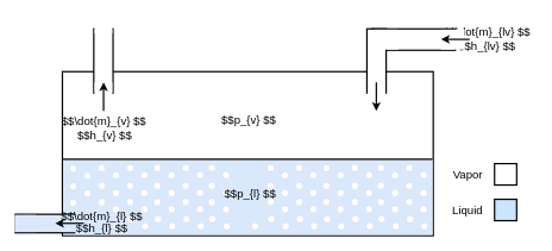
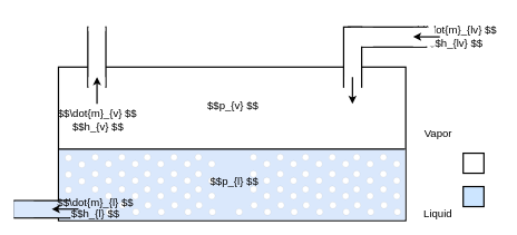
  <mxCell id="0" />
  <mxCell id="1" parent="0" />
  <mxCell id="2" value="" style="rounded=0;whiteSpace=wrap;html=1;strokeWidth=2;" vertex="1" parent="1"><mxGeometry x="87" y="100" width="520" height="230" as="geometry" /></mxCell>
  <mxCell id="3" value="" style="rounded=0;whiteSpace=wrap;html=1;fillColor=#CCE5FF;strokeColor=#000000;gradientDirection=south;strokeWidth=2;" vertex="1" parent="1"><mxGeometry x="693" y="279" width="31" height="30" as="geometry" /></mxCell>
  <mxCell id="4" value="" style="rounded=0;whiteSpace=wrap;html=1;fillColor=#FFFFFF;strokeColor=#000000;gradientDirection=south;strokeWidth=2;" vertex="1" parent="1"><mxGeometry x="693" y="229" width="31" height="30" as="geometry" /></mxCell>
- <mxCell id="5" value="Vapor" style="text;whiteSpace=wrap;html=1;fontSize=16;fontFamily=Helvetica;" vertex="1" parent="1"><mxGeometry x="633" y="229" width="49" height="30" as="geometry" /></mxCell>
- <mxCell id="6" value="Liquid" style="text;whiteSpace=wrap;html=1;fontSize=16;fontFamily=Helvetica;" vertex="1" parent="1"><mxGeometry x="632" y="279" width="50" height="30" as="geometry" /></mxCell>
+ <mxCell id="5" value="Vapor" style="text;whiteSpace=wrap;html=1;fontSize=16;fontFamily=Helvetica;" vertex="1" parent="1"><mxGeometry x="633" y="184" width="49" height="30" as="geometry" /></mxCell>
+ <mxCell id="6" value="Liquid" style="text;whiteSpace=wrap;html=1;fontSize=16;fontFamily=Helvetica;" vertex="1" parent="1"><mxGeometry x="632" y="304" width="50" height="30" as="geometry" /></mxCell>
  <mxCell id="7" value="" style="rounded=0;whiteSpace=wrap;html=1;strokeColor=none;fillColor=#dae8fc;" vertex="1" parent="1"><mxGeometry x="88" y="223" width="518" height="106" as="geometry" /></mxCell>
  <mxCell id="8" value="" style="endArrow=none;html=1;rounded=0;strokeWidth=2;entryX=1;entryY=0;entryDx=0;entryDy=0;" edge="1" parent="1" target="7"><mxGeometry width="50" height="50" relative="1" as="geometry"><mxPoint x="87" y="223" as="sourcePoint" /><mxPoint x="140" y="223" as="targetPoint" /></mxGeometry></mxCell>
- <mxCell id="9" value="$$p_{v} $$ " style="text;html=1;align=center;verticalAlign=middle;resizable=0;points=[];autosize=1;strokeColor=none;fillColor=none;fontSize=16;fontFamily=Helvetica;fontColor=#000000;" vertex="1" parent="1"><mxGeometry x="302.5" y="157" width="90" height="20" as="geometry" /></mxCell>
+ <mxCell id="9" value="$$p_{v} $$ " style="text;html=1;align=center;verticalAlign=middle;resizable=0;points=[];autosize=1;strokeColor=none;fillColor=none;fontSize=16;fontFamily=Helvetica;fontColor=#000000;" vertex="1" parent="1"><mxGeometry x="302.5" y="147" width="90" height="20" as="geometry" /></mxCell>
  <mxCell id="10" value="" style="ellipse;whiteSpace=wrap;html=1;aspect=fixed;strokeWidth=0;gradientDirection=south;" vertex="1" parent="1"><mxGeometry x="529.5" y="302" width="10" height="10" as="geometry" /></mxCell>
  <mxCell id="11" value="" style="ellipse;whiteSpace=wrap;html=1;aspect=fixed;strokeWidth=0;gradientDirection=south;" vertex="1" parent="1"><mxGeometry x="549.5" y="312" width="10" height="10" as="geometry" /></mxCell>
  <mxCell id="12" value="" style="ellipse;whiteSpace=wrap;html=1;aspect=fixed;strokeWidth=0;gradientDirection=south;" vertex="1" parent="1"><mxGeometry x="569.5" y="302" width="10" height="10" as="geometry" /></mxCell>
  <mxCell id="13" value="" style="ellipse;whiteSpace=wrap;html=1;aspect=fixed;strokeWidth=0;gradientDirection=south;" vertex="1" parent="1"><mxGeometry x="589.5" y="312" width="10" height="10" as="geometry" /></mxCell>
  <mxCell id="14" value="" style="ellipse;whiteSpace=wrap;html=1;aspect=fixed;strokeWidth=0;gradientDirection=south;" vertex="1" parent="1"><mxGeometry x="528.5" y="278" width="10" height="10" as="geometry" /></mxCell>
  <mxCell id="15" value="" style="ellipse;whiteSpace=wrap;html=1;aspect=fixed;strokeWidth=0;gradientDirection=south;" vertex="1" parent="1"><mxGeometry x="548.5" y="288" width="10" height="10" as="geometry" /></mxCell>
  <mxCell id="16" value="" style="ellipse;whiteSpace=wrap;html=1;aspect=fixed;strokeWidth=0;gradientDirection=south;" vertex="1" parent="1"><mxGeometry x="568.5" y="278" width="10" height="10" as="geometry" /></mxCell>
  <mxCell id="17" value="" style="ellipse;whiteSpace=wrap;html=1;aspect=fixed;strokeWidth=0;gradientDirection=south;" vertex="1" parent="1"><mxGeometry x="588.5" y="288" width="10" height="10" as="geometry" /></mxCell>
  <mxCell id="18" value="" style="ellipse;whiteSpace=wrap;html=1;aspect=fixed;strokeWidth=0;gradientDirection=south;" vertex="1" parent="1"><mxGeometry x="528.5" y="255" width="10" height="10" as="geometry" /></mxCell>
  <mxCell id="19" value="" style="ellipse;whiteSpace=wrap;html=1;aspect=fixed;strokeWidth=0;gradientDirection=south;" vertex="1" parent="1"><mxGeometry x="548.5" y="265" width="10" height="10" as="geometry" /></mxCell>
  <mxCell id="20" value="" style="ellipse;whiteSpace=wrap;html=1;aspect=fixed;strokeWidth=0;gradientDirection=south;" vertex="1" parent="1"><mxGeometry x="568.5" y="255" width="10" height="10" as="geometry" /></mxCell>
  <mxCell id="21" value="" style="ellipse;whiteSpace=wrap;html=1;aspect=fixed;strokeWidth=0;gradientDirection=south;" vertex="1" parent="1"><mxGeometry x="588.5" y="265" width="10" height="10" as="geometry" /></mxCell>
  <mxCell id="22" value="" style="ellipse;whiteSpace=wrap;html=1;aspect=fixed;strokeWidth=0;gradientDirection=south;" vertex="1" parent="1"><mxGeometry x="528.5" y="230" width="10" height="10" as="geometry" /></mxCell>
  <mxCell id="23" value="" style="ellipse;whiteSpace=wrap;html=1;aspect=fixed;strokeWidth=0;gradientDirection=south;" vertex="1" parent="1"><mxGeometry x="548.5" y="240" width="10" height="10" as="geometry" /></mxCell>
  <mxCell id="24" value="" style="ellipse;whiteSpace=wrap;html=1;aspect=fixed;strokeWidth=0;gradientDirection=south;" vertex="1" parent="1"><mxGeometry x="568.5" y="230" width="10" height="10" as="geometry" /></mxCell>
  <mxCell id="25" value="" style="ellipse;whiteSpace=wrap;html=1;aspect=fixed;strokeWidth=0;gradientDirection=south;" vertex="1" parent="1"><mxGeometry x="588.5" y="240" width="10" height="10" as="geometry" /></mxCell>
  <mxCell id="26" value="" style="ellipse;whiteSpace=wrap;html=1;aspect=fixed;strokeWidth=0;gradientDirection=south;" vertex="1" parent="1"><mxGeometry x="453" y="302" width="10" height="10" as="geometry" /></mxCell>
  <mxCell id="27" value="" style="ellipse;whiteSpace=wrap;html=1;aspect=fixed;strokeWidth=0;gradientDirection=south;" vertex="1" parent="1"><mxGeometry x="473" y="312" width="10" height="10" as="geometry" /></mxCell>
  <mxCell id="28" value="" style="ellipse;whiteSpace=wrap;html=1;aspect=fixed;strokeWidth=0;gradientDirection=south;" vertex="1" parent="1"><mxGeometry x="493" y="302" width="10" height="10" as="geometry" /></mxCell>
  <mxCell id="29" value="" style="ellipse;whiteSpace=wrap;html=1;aspect=fixed;strokeWidth=0;gradientDirection=south;" vertex="1" parent="1"><mxGeometry x="513" y="312" width="10" height="10" as="geometry" /></mxCell>
  <mxCell id="30" value="" style="ellipse;whiteSpace=wrap;html=1;aspect=fixed;strokeWidth=0;gradientDirection=south;" vertex="1" parent="1"><mxGeometry x="452" y="278" width="10" height="10" as="geometry" /></mxCell>
  <mxCell id="31" value="" style="ellipse;whiteSpace=wrap;html=1;aspect=fixed;strokeWidth=0;gradientDirection=south;" vertex="1" parent="1"><mxGeometry x="472" y="288" width="10" height="10" as="geometry" /></mxCell>
  <mxCell id="32" value="" style="ellipse;whiteSpace=wrap;html=1;aspect=fixed;strokeWidth=0;gradientDirection=south;" vertex="1" parent="1"><mxGeometry x="492" y="278" width="10" height="10" as="geometry" /></mxCell>
  <mxCell id="33" value="" style="ellipse;whiteSpace=wrap;html=1;aspect=fixed;strokeWidth=0;gradientDirection=south;" vertex="1" parent="1"><mxGeometry x="512" y="288" width="10" height="10" as="geometry" /></mxCell>
  <mxCell id="34" value="" style="ellipse;whiteSpace=wrap;html=1;aspect=fixed;strokeWidth=0;gradientDirection=south;" vertex="1" parent="1"><mxGeometry x="452" y="255" width="10" height="10" as="geometry" /></mxCell>
  <mxCell id="35" value="" style="ellipse;whiteSpace=wrap;html=1;aspect=fixed;strokeWidth=0;gradientDirection=south;" vertex="1" parent="1"><mxGeometry x="472" y="265" width="10" height="10" as="geometry" /></mxCell>
  <mxCell id="36" value="" style="ellipse;whiteSpace=wrap;html=1;aspect=fixed;strokeWidth=0;gradientDirection=south;" vertex="1" parent="1"><mxGeometry x="492" y="255" width="10" height="10" as="geometry" /></mxCell>
  <mxCell id="37" value="" style="ellipse;whiteSpace=wrap;html=1;aspect=fixed;strokeWidth=0;gradientDirection=south;" vertex="1" parent="1"><mxGeometry x="512" y="265" width="10" height="10" as="geometry" /></mxCell>
  <mxCell id="38" value="" style="ellipse;whiteSpace=wrap;html=1;aspect=fixed;strokeWidth=0;gradientDirection=south;" vertex="1" parent="1"><mxGeometry x="452" y="230" width="10" height="10" as="geometry" /></mxCell>
  <mxCell id="39" value="" style="ellipse;whiteSpace=wrap;html=1;aspect=fixed;strokeWidth=0;gradientDirection=south;" vertex="1" parent="1"><mxGeometry x="472" y="240" width="10" height="10" as="geometry" /></mxCell>
  <mxCell id="40" value="" style="ellipse;whiteSpace=wrap;html=1;aspect=fixed;strokeWidth=0;gradientDirection=south;" vertex="1" parent="1"><mxGeometry x="492" y="230" width="10" height="10" as="geometry" /></mxCell>
  <mxCell id="41" value="" style="ellipse;whiteSpace=wrap;html=1;aspect=fixed;strokeWidth=0;gradientDirection=south;" vertex="1" parent="1"><mxGeometry x="512" y="240" width="10" height="10" as="geometry" /></mxCell>
  <mxCell id="42" value="" style="ellipse;whiteSpace=wrap;html=1;aspect=fixed;strokeWidth=0;gradientDirection=south;" vertex="1" parent="1"><mxGeometry x="375" y="302" width="10" height="10" as="geometry" /></mxCell>
  <mxCell id="43" value="" style="ellipse;whiteSpace=wrap;html=1;aspect=fixed;strokeWidth=0;gradientDirection=south;" vertex="1" parent="1"><mxGeometry x="395" y="312" width="10" height="10" as="geometry" /></mxCell>
  <mxCell id="44" value="" style="ellipse;whiteSpace=wrap;html=1;aspect=fixed;strokeWidth=0;gradientDirection=south;" vertex="1" parent="1"><mxGeometry x="415" y="302" width="10" height="10" as="geometry" /></mxCell>
  <mxCell id="45" value="" style="ellipse;whiteSpace=wrap;html=1;aspect=fixed;strokeWidth=0;gradientDirection=south;" vertex="1" parent="1"><mxGeometry x="435" y="312" width="10" height="10" as="geometry" /></mxCell>
  <mxCell id="46" value="" style="ellipse;whiteSpace=wrap;html=1;aspect=fixed;strokeWidth=0;gradientDirection=south;" vertex="1" parent="1"><mxGeometry x="374" y="278" width="10" height="10" as="geometry" /></mxCell>
  <mxCell id="47" value="" style="ellipse;whiteSpace=wrap;html=1;aspect=fixed;strokeWidth=0;gradientDirection=south;" vertex="1" parent="1"><mxGeometry x="394" y="288" width="10" height="10" as="geometry" /></mxCell>
  <mxCell id="48" value="" style="ellipse;whiteSpace=wrap;html=1;aspect=fixed;strokeWidth=0;gradientDirection=south;" vertex="1" parent="1"><mxGeometry x="414" y="278" width="10" height="10" as="geometry" /></mxCell>
  <mxCell id="49" value="" style="ellipse;whiteSpace=wrap;html=1;aspect=fixed;strokeWidth=0;gradientDirection=south;" vertex="1" parent="1"><mxGeometry x="434" y="288" width="10" height="10" as="geometry" /></mxCell>
  <mxCell id="50" value="" style="ellipse;whiteSpace=wrap;html=1;aspect=fixed;strokeWidth=0;gradientDirection=south;" vertex="1" parent="1"><mxGeometry x="374" y="255" width="10" height="10" as="geometry" /></mxCell>
  <mxCell id="51" value="" style="ellipse;whiteSpace=wrap;html=1;aspect=fixed;strokeWidth=0;gradientDirection=south;" vertex="1" parent="1"><mxGeometry x="394" y="265" width="10" height="10" as="geometry" /></mxCell>
  <mxCell id="52" value="" style="ellipse;whiteSpace=wrap;html=1;aspect=fixed;strokeWidth=0;gradientDirection=south;" vertex="1" parent="1"><mxGeometry x="414" y="255" width="10" height="10" as="geometry" /></mxCell>
  <mxCell id="53" value="" style="ellipse;whiteSpace=wrap;html=1;aspect=fixed;strokeWidth=0;gradientDirection=south;" vertex="1" parent="1"><mxGeometry x="434" y="265" width="10" height="10" as="geometry" /></mxCell>
  <mxCell id="54" value="" style="ellipse;whiteSpace=wrap;html=1;aspect=fixed;strokeWidth=0;gradientDirection=south;" vertex="1" parent="1"><mxGeometry x="374" y="230" width="10" height="10" as="geometry" /></mxCell>
  <mxCell id="55" value="" style="ellipse;whiteSpace=wrap;html=1;aspect=fixed;strokeWidth=0;gradientDirection=south;" vertex="1" parent="1"><mxGeometry x="394" y="240" width="10" height="10" as="geometry" /></mxCell>
  <mxCell id="56" value="" style="ellipse;whiteSpace=wrap;html=1;aspect=fixed;strokeWidth=0;gradientDirection=south;" vertex="1" parent="1"><mxGeometry x="414" y="230" width="10" height="10" as="geometry" /></mxCell>
  <mxCell id="57" value="" style="ellipse;whiteSpace=wrap;html=1;aspect=fixed;strokeWidth=0;gradientDirection=south;" vertex="1" parent="1"><mxGeometry x="434" y="240" width="10" height="10" as="geometry" /></mxCell>
  <mxCell id="58" value="" style="ellipse;whiteSpace=wrap;html=1;aspect=fixed;strokeWidth=0;gradientDirection=south;" vertex="1" parent="1"><mxGeometry x="292.5" y="302" width="10" height="10" as="geometry" /></mxCell>
  <mxCell id="59" value="" style="ellipse;whiteSpace=wrap;html=1;aspect=fixed;strokeWidth=0;gradientDirection=south;" vertex="1" parent="1"><mxGeometry x="312.5" y="312" width="10" height="10" as="geometry" /></mxCell>
  <mxCell id="60" value="" style="ellipse;whiteSpace=wrap;html=1;aspect=fixed;strokeWidth=0;gradientDirection=south;" vertex="1" parent="1"><mxGeometry x="352.5" y="312" width="10" height="10" as="geometry" /></mxCell>
  <mxCell id="61" value="" style="ellipse;whiteSpace=wrap;html=1;aspect=fixed;strokeWidth=0;gradientDirection=south;" vertex="1" parent="1"><mxGeometry x="291.5" y="278" width="10" height="10" as="geometry" /></mxCell>
  <mxCell id="62" value="" style="ellipse;whiteSpace=wrap;html=1;aspect=fixed;strokeWidth=0;gradientDirection=south;" vertex="1" parent="1"><mxGeometry x="311.5" y="288" width="10" height="10" as="geometry" /></mxCell>
  <mxCell id="63" value="" style="ellipse;whiteSpace=wrap;html=1;aspect=fixed;strokeWidth=0;gradientDirection=south;" vertex="1" parent="1"><mxGeometry x="291.5" y="255" width="10" height="10" as="geometry" /></mxCell>
  <mxCell id="64" value="" style="ellipse;whiteSpace=wrap;html=1;aspect=fixed;strokeWidth=0;gradientDirection=south;" vertex="1" parent="1"><mxGeometry x="311.5" y="265" width="10" height="10" as="geometry" /></mxCell>
  <mxCell id="65" value="" style="ellipse;whiteSpace=wrap;html=1;aspect=fixed;strokeWidth=0;gradientDirection=south;" vertex="1" parent="1"><mxGeometry x="291.5" y="230" width="10" height="10" as="geometry" /></mxCell>
  <mxCell id="66" value="" style="ellipse;whiteSpace=wrap;html=1;aspect=fixed;strokeWidth=0;gradientDirection=south;" vertex="1" parent="1"><mxGeometry x="311.5" y="240" width="10" height="10" as="geometry" /></mxCell>
  <mxCell id="67" value="" style="ellipse;whiteSpace=wrap;html=1;aspect=fixed;strokeWidth=0;gradientDirection=south;" vertex="1" parent="1"><mxGeometry x="216" y="302" width="10" height="10" as="geometry" /></mxCell>
  <mxCell id="68" value="" style="ellipse;whiteSpace=wrap;html=1;aspect=fixed;strokeWidth=0;gradientDirection=south;" vertex="1" parent="1"><mxGeometry x="236" y="312" width="10" height="10" as="geometry" /></mxCell>
  <mxCell id="69" value="" style="ellipse;whiteSpace=wrap;html=1;aspect=fixed;strokeWidth=0;gradientDirection=south;" vertex="1" parent="1"><mxGeometry x="256" y="302" width="10" height="10" as="geometry" /></mxCell>
  <mxCell id="70" value="" style="ellipse;whiteSpace=wrap;html=1;aspect=fixed;strokeWidth=0;gradientDirection=south;" vertex="1" parent="1"><mxGeometry x="276" y="312" width="10" height="10" as="geometry" /></mxCell>
  <mxCell id="71" value="" style="ellipse;whiteSpace=wrap;html=1;aspect=fixed;strokeWidth=0;gradientDirection=south;" vertex="1" parent="1"><mxGeometry x="215" y="278" width="10" height="10" as="geometry" /></mxCell>
  <mxCell id="72" value="" style="ellipse;whiteSpace=wrap;html=1;aspect=fixed;strokeWidth=0;gradientDirection=south;" vertex="1" parent="1"><mxGeometry x="235" y="288" width="10" height="10" as="geometry" /></mxCell>
  <mxCell id="73" value="" style="ellipse;whiteSpace=wrap;html=1;aspect=fixed;strokeWidth=0;gradientDirection=south;" vertex="1" parent="1"><mxGeometry x="255" y="278" width="10" height="10" as="geometry" /></mxCell>
  <mxCell id="74" value="" style="ellipse;whiteSpace=wrap;html=1;aspect=fixed;strokeWidth=0;gradientDirection=south;" vertex="1" parent="1"><mxGeometry x="275" y="288" width="10" height="10" as="geometry" /></mxCell>
  <mxCell id="75" value="" style="ellipse;whiteSpace=wrap;html=1;aspect=fixed;strokeWidth=0;gradientDirection=south;" vertex="1" parent="1"><mxGeometry x="215" y="255" width="10" height="10" as="geometry" /></mxCell>
  <mxCell id="76" value="" style="ellipse;whiteSpace=wrap;html=1;aspect=fixed;strokeWidth=0;gradientDirection=south;" vertex="1" parent="1"><mxGeometry x="235" y="265" width="10" height="10" as="geometry" /></mxCell>
  <mxCell id="77" value="" style="ellipse;whiteSpace=wrap;html=1;aspect=fixed;strokeWidth=0;gradientDirection=south;" vertex="1" parent="1"><mxGeometry x="255" y="255" width="10" height="10" as="geometry" /></mxCell>
  <mxCell id="78" value="" style="ellipse;whiteSpace=wrap;html=1;aspect=fixed;strokeWidth=0;gradientDirection=south;" vertex="1" parent="1"><mxGeometry x="275" y="265" width="10" height="10" as="geometry" /></mxCell>
  <mxCell id="79" value="" style="ellipse;whiteSpace=wrap;html=1;aspect=fixed;strokeWidth=0;gradientDirection=south;" vertex="1" parent="1"><mxGeometry x="215" y="230" width="10" height="10" as="geometry" /></mxCell>
  <mxCell id="80" value="" style="ellipse;whiteSpace=wrap;html=1;aspect=fixed;strokeWidth=0;gradientDirection=south;" vertex="1" parent="1"><mxGeometry x="235" y="240" width="10" height="10" as="geometry" /></mxCell>
  <mxCell id="81" value="" style="ellipse;whiteSpace=wrap;html=1;aspect=fixed;strokeWidth=0;gradientDirection=south;" vertex="1" parent="1"><mxGeometry x="255" y="230" width="10" height="10" as="geometry" /></mxCell>
  <mxCell id="82" value="" style="ellipse;whiteSpace=wrap;html=1;aspect=fixed;strokeWidth=0;gradientDirection=south;" vertex="1" parent="1"><mxGeometry x="275" y="240" width="10" height="10" as="geometry" /></mxCell>
  <mxCell id="83" value="" style="ellipse;whiteSpace=wrap;html=1;aspect=fixed;strokeWidth=0;gradientDirection=south;" vertex="1" parent="1"><mxGeometry x="158" y="312" width="10" height="10" as="geometry" /></mxCell>
  <mxCell id="84" value="" style="ellipse;whiteSpace=wrap;html=1;aspect=fixed;strokeWidth=0;gradientDirection=south;" vertex="1" parent="1"><mxGeometry x="178" y="302" width="10" height="10" as="geometry" /></mxCell>
  <mxCell id="85" value="" style="ellipse;whiteSpace=wrap;html=1;aspect=fixed;strokeWidth=0;gradientDirection=south;" vertex="1" parent="1"><mxGeometry x="198" y="312" width="10" height="10" as="geometry" /></mxCell>
  <mxCell id="86" value="" style="ellipse;whiteSpace=wrap;html=1;aspect=fixed;strokeWidth=0;gradientDirection=south;" vertex="1" parent="1"><mxGeometry x="137" y="278" width="10" height="10" as="geometry" /></mxCell>
  <mxCell id="87" value="" style="ellipse;whiteSpace=wrap;html=1;aspect=fixed;strokeWidth=0;gradientDirection=south;" vertex="1" parent="1"><mxGeometry x="157" y="288" width="10" height="10" as="geometry" /></mxCell>
  <mxCell id="88" value="" style="ellipse;whiteSpace=wrap;html=1;aspect=fixed;strokeWidth=0;gradientDirection=south;" vertex="1" parent="1"><mxGeometry x="177" y="278" width="10" height="10" as="geometry" /></mxCell>
  <mxCell id="89" value="" style="ellipse;whiteSpace=wrap;html=1;aspect=fixed;strokeWidth=0;gradientDirection=south;" vertex="1" parent="1"><mxGeometry x="197" y="288" width="10" height="10" as="geometry" /></mxCell>
  <mxCell id="90" value="" style="ellipse;whiteSpace=wrap;html=1;aspect=fixed;strokeWidth=0;gradientDirection=south;" vertex="1" parent="1"><mxGeometry x="137" y="255" width="10" height="10" as="geometry" /></mxCell>
  <mxCell id="91" value="" style="ellipse;whiteSpace=wrap;html=1;aspect=fixed;strokeWidth=0;gradientDirection=south;" vertex="1" parent="1"><mxGeometry x="157" y="265" width="10" height="10" as="geometry" /></mxCell>
  <mxCell id="92" value="" style="ellipse;whiteSpace=wrap;html=1;aspect=fixed;strokeWidth=0;gradientDirection=south;" vertex="1" parent="1"><mxGeometry x="177" y="255" width="10" height="10" as="geometry" /></mxCell>
  <mxCell id="93" value="" style="ellipse;whiteSpace=wrap;html=1;aspect=fixed;strokeWidth=0;gradientDirection=south;" vertex="1" parent="1"><mxGeometry x="197" y="265" width="10" height="10" as="geometry" /></mxCell>
  <mxCell id="94" value="" style="ellipse;whiteSpace=wrap;html=1;aspect=fixed;strokeWidth=0;gradientDirection=south;" vertex="1" parent="1"><mxGeometry x="137" y="230" width="10" height="10" as="geometry" /></mxCell>
  <mxCell id="95" value="" style="ellipse;whiteSpace=wrap;html=1;aspect=fixed;strokeWidth=0;gradientDirection=south;" vertex="1" parent="1"><mxGeometry x="157" y="240" width="10" height="10" as="geometry" /></mxCell>
  <mxCell id="96" value="" style="ellipse;whiteSpace=wrap;html=1;aspect=fixed;strokeWidth=0;gradientDirection=south;" vertex="1" parent="1"><mxGeometry x="177" y="230" width="10" height="10" as="geometry" /></mxCell>
  <mxCell id="97" value="" style="ellipse;whiteSpace=wrap;html=1;aspect=fixed;strokeWidth=0;gradientDirection=south;" vertex="1" parent="1"><mxGeometry x="197" y="240" width="10" height="10" as="geometry" /></mxCell>
  <mxCell id="98" value="" style="ellipse;whiteSpace=wrap;html=1;aspect=fixed;strokeWidth=0;gradientDirection=south;" vertex="1" parent="1"><mxGeometry x="97" y="279" width="10" height="10" as="geometry" /></mxCell>
  <mxCell id="99" value="" style="ellipse;whiteSpace=wrap;html=1;aspect=fixed;strokeWidth=0;gradientDirection=south;" vertex="1" parent="1"><mxGeometry x="97" y="256" width="10" height="10" as="geometry" /></mxCell>
  <mxCell id="100" value="" style="ellipse;whiteSpace=wrap;html=1;aspect=fixed;strokeWidth=0;gradientDirection=south;" vertex="1" parent="1"><mxGeometry x="117" y="266" width="10" height="10" as="geometry" /></mxCell>
  <mxCell id="101" value="" style="ellipse;whiteSpace=wrap;html=1;aspect=fixed;strokeWidth=0;gradientDirection=south;" vertex="1" parent="1"><mxGeometry x="97" y="231" width="10" height="10" as="geometry" /></mxCell>
  <mxCell id="102" value="" style="ellipse;whiteSpace=wrap;html=1;aspect=fixed;strokeWidth=0;gradientDirection=south;" vertex="1" parent="1"><mxGeometry x="117" y="241" width="10" height="10" as="geometry" /></mxCell>
  <mxCell id="103" value="$$p_{l} $$ " style="text;html=1;align=center;verticalAlign=middle;resizable=0;points=[];autosize=1;strokeColor=none;fillColor=none;fontSize=16;fontFamily=Helvetica;fontColor=#000000;" vertex="1" parent="1"><mxGeometry x="305" y="261" width="90" height="20" as="geometry" /></mxCell>
  <mxCell id="104" value="" style="rounded=0;whiteSpace=wrap;html=1;strokeWidth=2;" vertex="1" parent="1"><mxGeometry x="131" y="40" width="27" height="90" as="geometry" /></mxCell>
  <mxCell id="105" value="" style="rounded=0;whiteSpace=wrap;html=1;strokeColor=none;" vertex="1" parent="1"><mxGeometry x="132" y="20" width="25" height="26" as="geometry" /></mxCell>
  <mxCell id="106" value="" style="rounded=0;whiteSpace=wrap;html=1;strokeColor=default;fillColor=#dae8fc;strokeWidth=2;" vertex="1" parent="1"><mxGeometry x="21" y="300" width="83" height="26" as="geometry" /></mxCell>
  <mxCell id="107" value="" style="rounded=0;whiteSpace=wrap;html=1;strokeColor=none;" vertex="1" parent="1"><mxGeometry x="132" y="115" width="25" height="26" as="geometry" /></mxCell>
  <mxCell id="108" value="" style="endArrow=classic;html=1;rounded=0;strokeWidth=2;" edge="1" parent="1"><mxGeometry width="50" height="50" relative="1" as="geometry"><mxPoint x="144.71" y="155" as="sourcePoint" /><mxPoint x="144.71" y="115" as="targetPoint" /></mxGeometry></mxCell>
  <mxCell id="109" value="" style="rounded=0;whiteSpace=wrap;html=1;strokeColor=none;fillColor=#dae8fc;strokeWidth=2;" vertex="1" parent="1"><mxGeometry x="87" y="301" width="30" height="24" as="geometry" /></mxCell>
  <mxCell id="110" value="" style="rounded=0;whiteSpace=wrap;html=1;strokeColor=none;fillColor=#dae8fc;strokeWidth=2;" vertex="1" parent="1"><mxGeometry x="20" y="301" width="30" height="24" as="geometry" /></mxCell>
  <mxCell id="111" value="" style="endArrow=classic;html=1;rounded=0;strokeWidth=2;" edge="1" parent="1"><mxGeometry width="50" height="50" relative="1" as="geometry"><mxPoint x="117" y="312.71" as="sourcePoint" /><mxPoint x="77" y="312.71" as="targetPoint" /></mxGeometry></mxCell>
  <mxCell id="112" value="$$\dot{m}_{lv} $$" style="text;html=1;align=center;verticalAlign=middle;resizable=0;points=[];autosize=1;strokeColor=none;fillColor=none;fontSize=16;fontFamily=Helvetica;fontColor=#000000;" vertex="1" parent="1"><mxGeometry x="612" y="34" width="140" height="20" as="geometry" /></mxCell>
  <mxCell id="113" value="$$\dot{m}_{v} $$ " style="text;html=1;align=center;verticalAlign=middle;resizable=0;points=[];autosize=1;strokeColor=none;fillColor=none;fontSize=16;fontFamily=Helvetica;fontColor=#000000;" vertex="1" parent="1"><mxGeometry x="80" y="159" width="130" height="20" as="geometry" /></mxCell>
  <mxCell id="114" value="$$\dot{m}_{l} $$ " style="text;html=1;align=center;verticalAlign=middle;resizable=0;points=[];autosize=1;strokeColor=none;fillColor=none;fontSize=16;fontFamily=Helvetica;fontColor=#000000;" vertex="1" parent="1"><mxGeometry x="77" y="292" width="130" height="20" as="geometry" /></mxCell>
  <mxCell id="115" value="&lt;span style=&quot;font-family: &amp;#34;helvetica&amp;#34; ; font-size: 16px&quot;&gt;$$h_{lv} $$&lt;/span&gt;" style="text;html=1;align=center;verticalAlign=middle;resizable=0;points=[];autosize=1;strokeColor=none;fillColor=none;" vertex="1" parent="1"><mxGeometry x="632" y="54" width="100" height="20" as="geometry" /></mxCell>
  <mxCell id="116" value="&lt;span style=&quot;font-family: &amp;#34;helvetica&amp;#34; ; font-size: 16px&quot;&gt;$$h_{l} $$&lt;/span&gt;" style="text;html=1;align=center;verticalAlign=middle;resizable=0;points=[];autosize=1;strokeColor=none;fillColor=none;" vertex="1" parent="1"><mxGeometry x="97" y="309" width="90" height="20" as="geometry" /></mxCell>
  <mxCell id="117" value="&lt;span style=&quot;font-family: &amp;#34;helvetica&amp;#34; ; font-size: 16px&quot;&gt;$$h_{v} $$&lt;/span&gt;" style="text;html=1;align=center;verticalAlign=middle;resizable=0;points=[];autosize=1;strokeColor=none;fillColor=none;" vertex="1" parent="1"><mxGeometry x="101" y="179" width="90" height="20" as="geometry" /></mxCell>
  <mxCell id="118" value="" style="rounded=0;whiteSpace=wrap;html=1;strokeWidth=2;" vertex="1" parent="1"><mxGeometry x="521" y="40" width="117" height="30" as="geometry" /></mxCell>
  <mxCell id="119" value="" style="rounded=0;whiteSpace=wrap;html=1;strokeWidth=2;" vertex="1" parent="1"><mxGeometry x="514" y="40" width="27" height="90" as="geometry" /></mxCell>
  <mxCell id="120" value="" style="rounded=0;whiteSpace=wrap;html=1;strokeColor=none;" vertex="1" parent="1"><mxGeometry x="618" y="41" width="33" height="28" as="geometry" /></mxCell>
  <mxCell id="121" value="" style="rounded=0;whiteSpace=wrap;html=1;strokeColor=none;" vertex="1" parent="1"><mxGeometry x="515" y="115" width="25" height="26" as="geometry" /></mxCell>
  <mxCell id="122" value="" style="endArrow=classic;html=1;rounded=0;strokeWidth=2;" edge="1" parent="1"><mxGeometry width="50" height="50" relative="1" as="geometry"><mxPoint x="527.21" y="115" as="sourcePoint" /><mxPoint x="527.21" y="155" as="targetPoint" /></mxGeometry></mxCell>
  <mxCell id="123" value="" style="endArrow=classic;html=1;rounded=0;strokeWidth=2;" edge="1" parent="1"><mxGeometry width="50" height="50" relative="1" as="geometry"><mxPoint x="658" y="54.71" as="sourcePoint" /><mxPoint x="618" y="54.71" as="targetPoint" /></mxGeometry></mxCell>
  <mxCell id="124" value="" style="rounded=0;whiteSpace=wrap;html=1;strokeColor=none;" vertex="1" parent="1"><mxGeometry x="525" y="41" width="33" height="28" as="geometry" /></mxCell>
